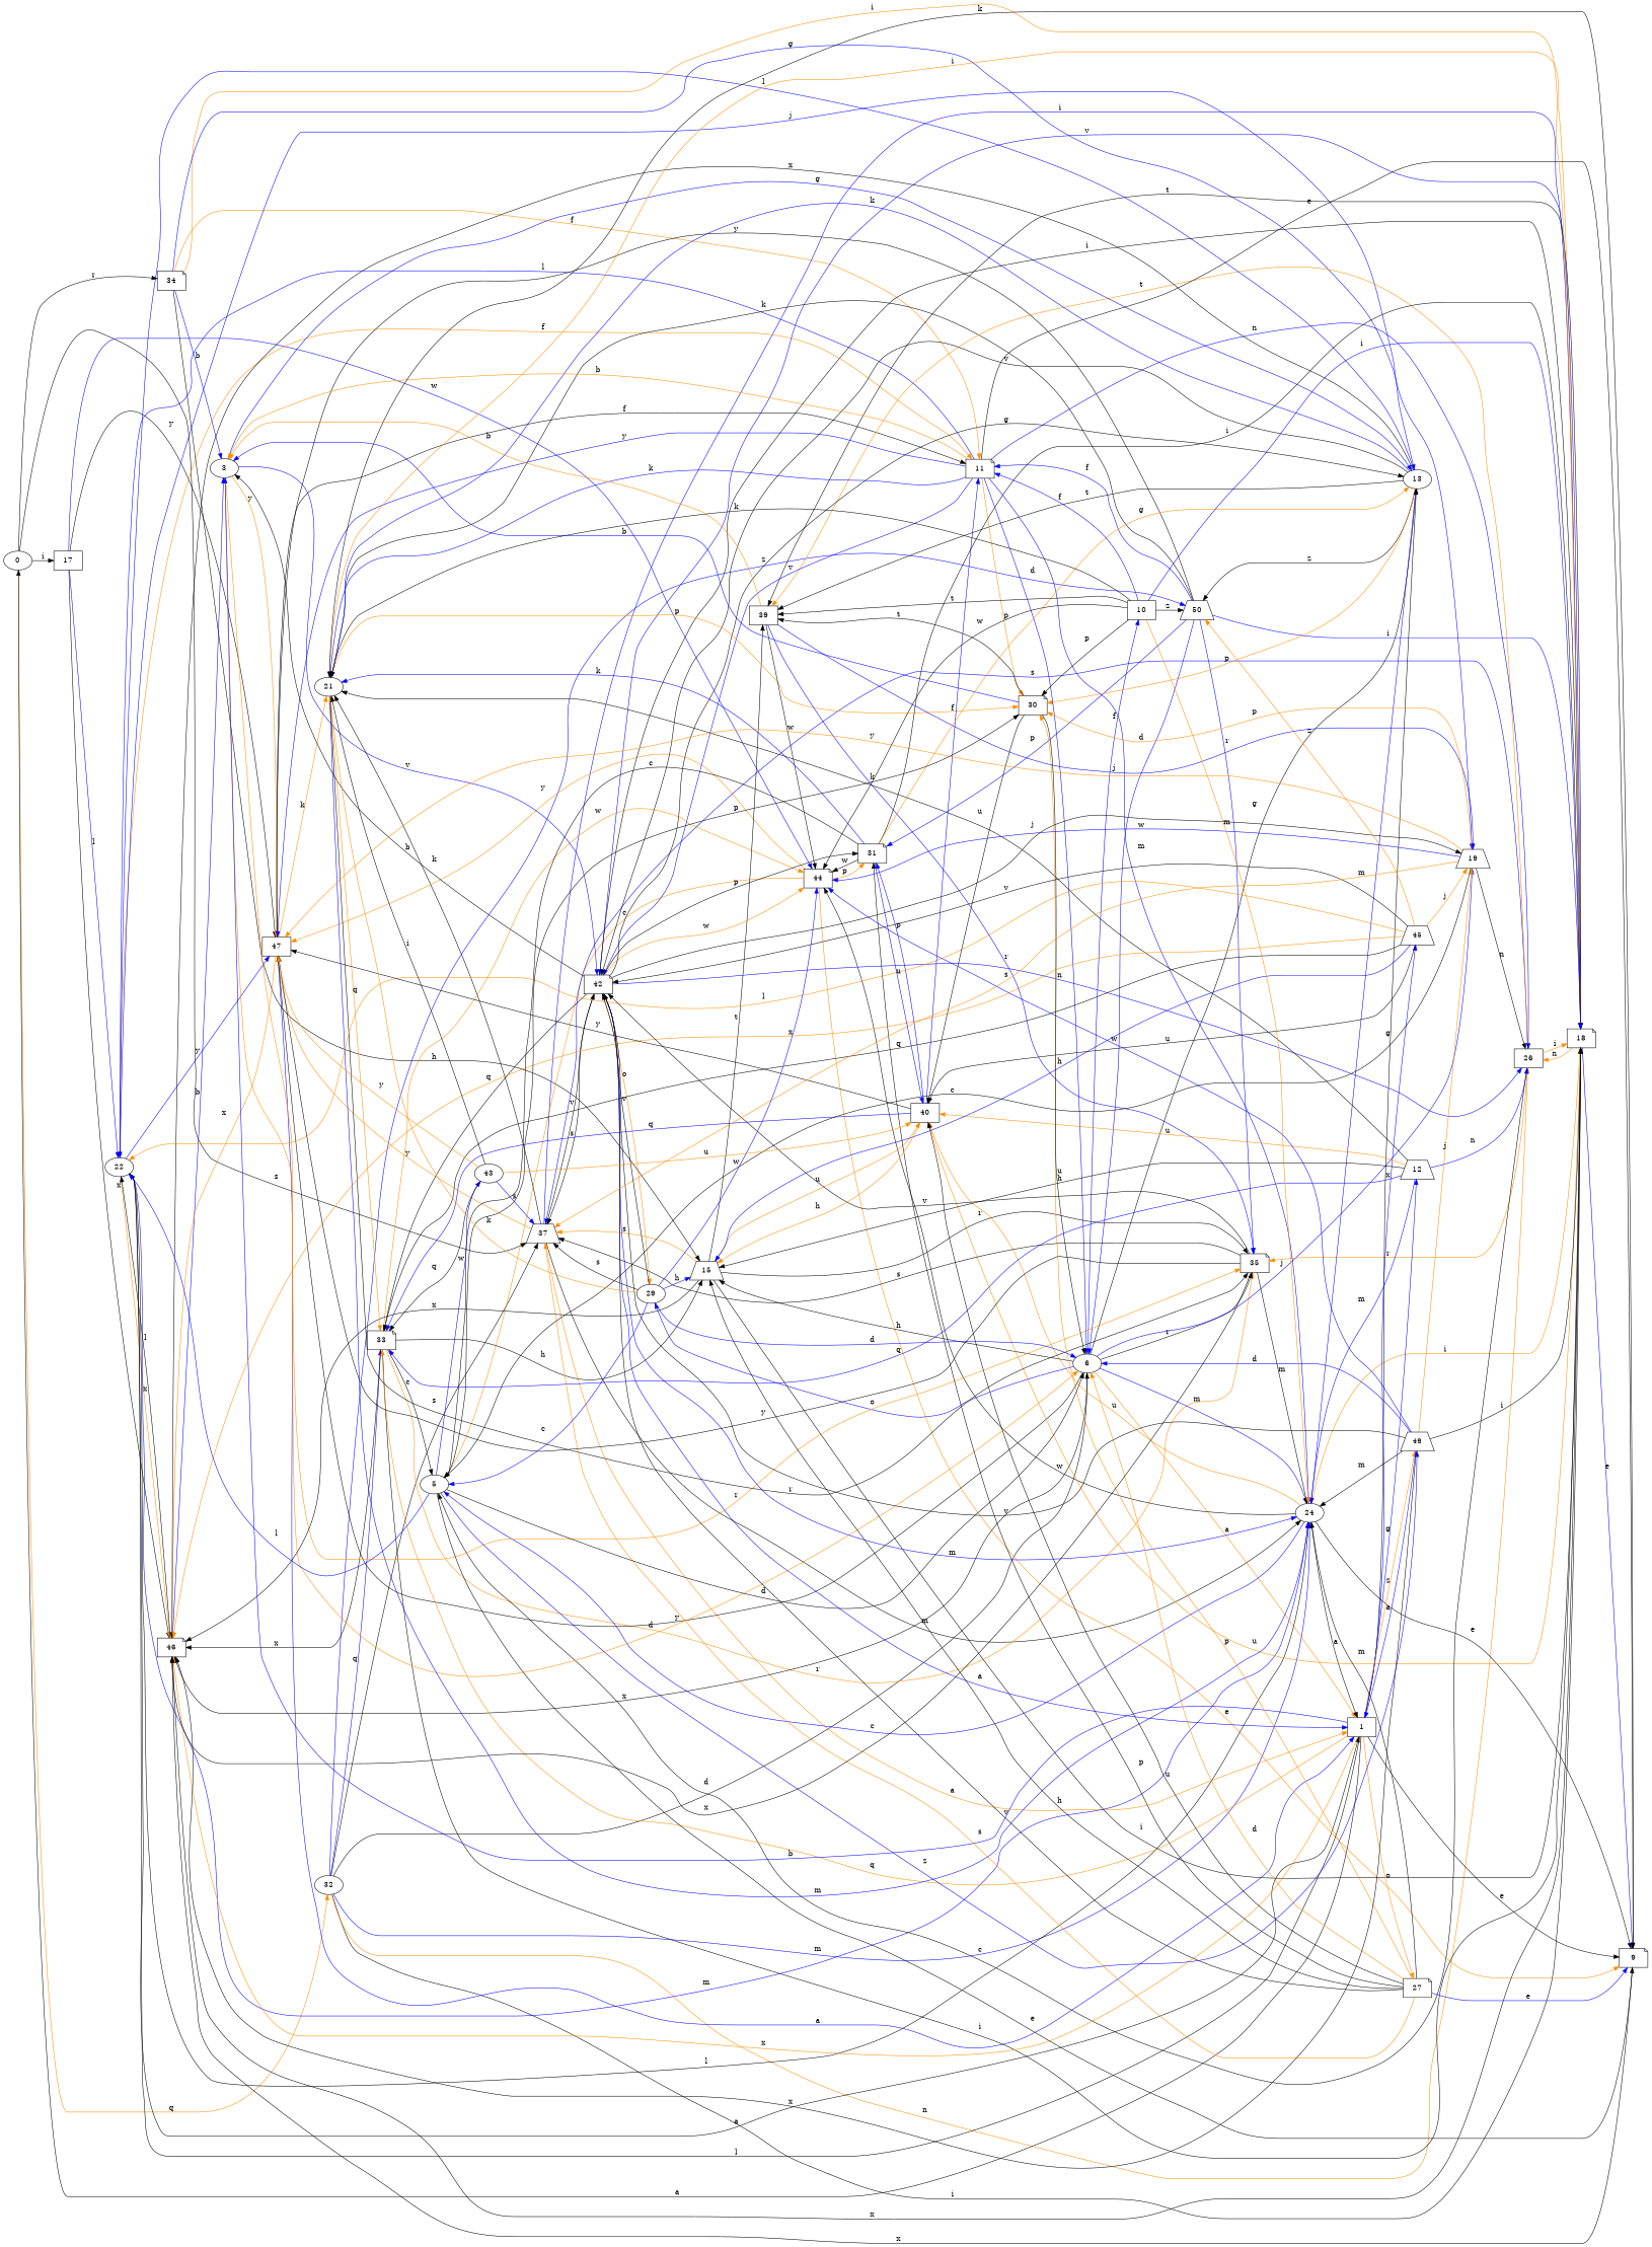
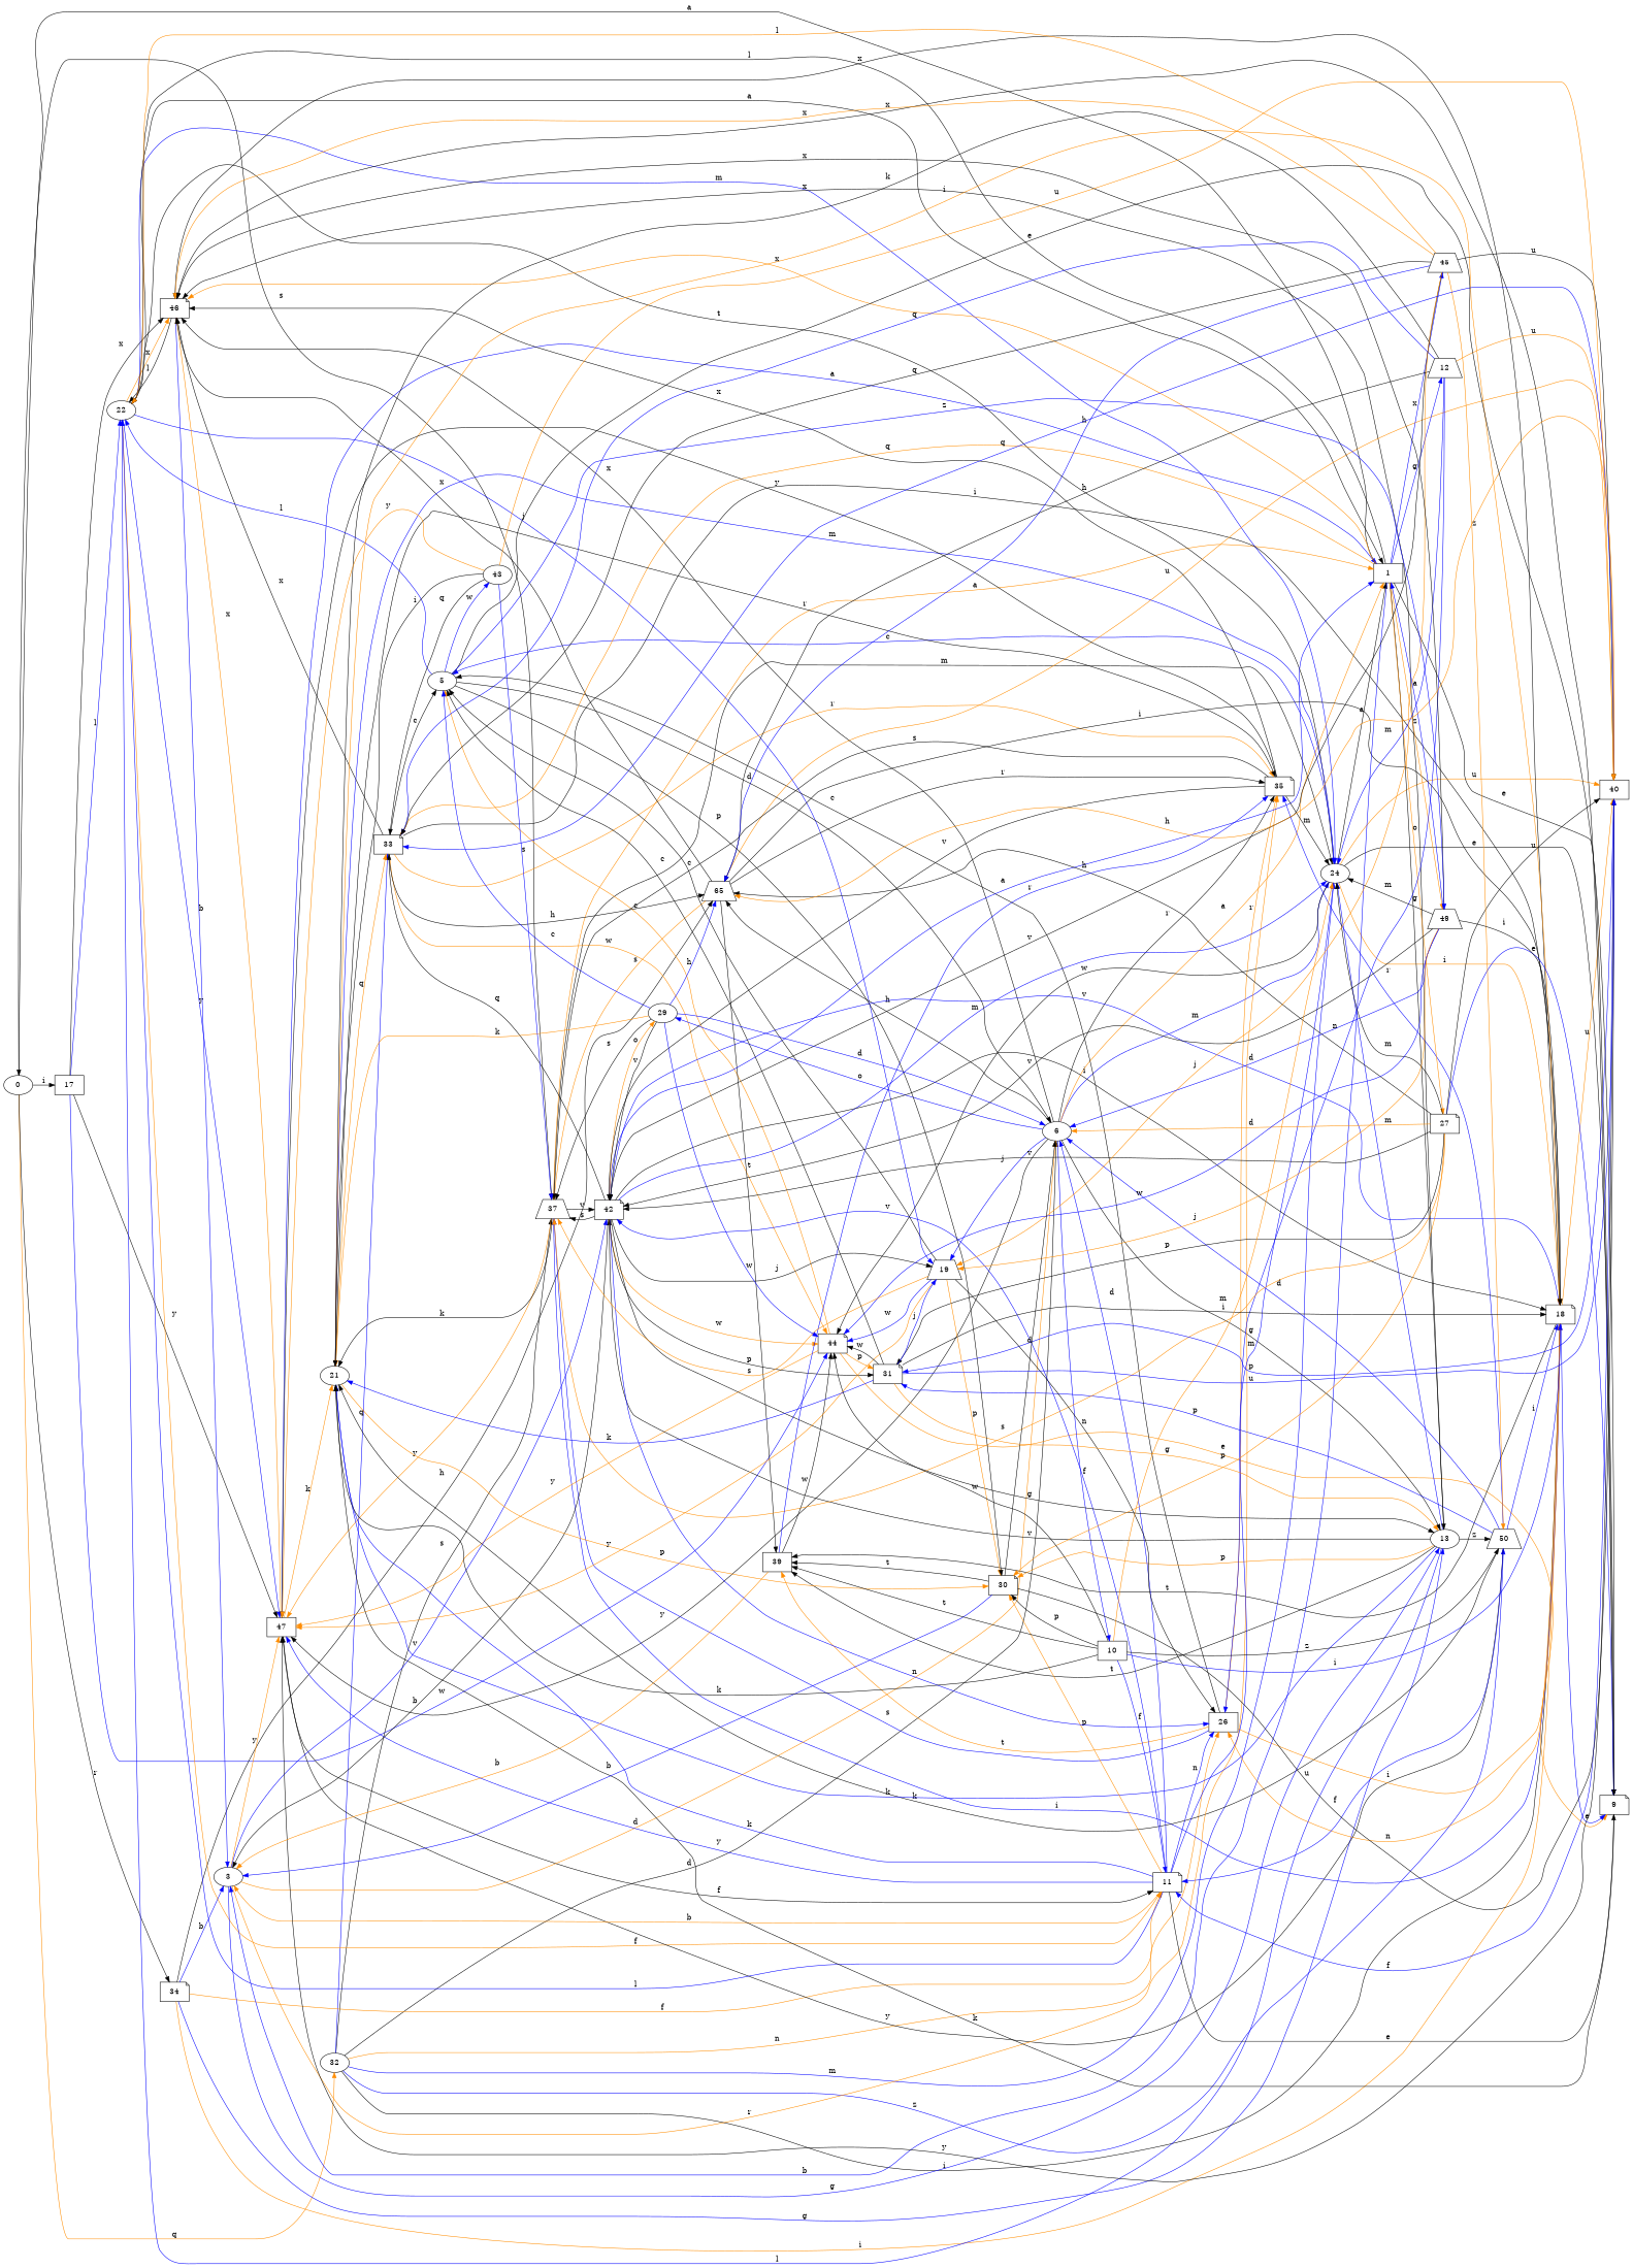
  strict digraph {
    rankdir=LR
    node [shape=note]
    edge [color=black]
    0 [shape=ellipse]
    17 [shape=box]
    32 [shape=ellipse]
    34
    37 [shape=trapezium]
    22 [shape=ellipse]
    46
    47 [shape=box]
    44
    33
    6 [shape=ellipse]
    24 [shape=ellipse]
    18
    50 [shape=trapezium]
    26 [shape=box]
    3 [shape=ellipse]
    13 [shape=ellipse]
-   15 [shape=trapezium]
+   15 [shape=trapezium label=65]
    11
    1 [shape=box]
    42
    21 [shape=ellipse]
    9
    12 [shape=trapezium]
    27
    45 [shape=trapezium]
    49 [shape=trapezium]
    35
    40 [shape=box]
    30
    39 [shape=box]
    19 [shape=trapezium]
    31
    5 [shape=ellipse]
    10 [shape=box]
    29 [shape=ellipse]
    43 [shape=ellipse]
    0 -> 17 [label=i]
    0 -> 32 [color=darkorange label=q]
    0 -> 34 [label=r]
    0 -> 37 [label=s]
    17 -> 22 [color=blue label=l]
    17 -> 46 [label=x]
    17 -> 47 [label=y]
    17 -> 44 [color=blue label=w]
    32 -> 37 [label=s]
    32 -> 33 [color=blue label=q]
    32 -> 6 [label=d]
    32 -> 24 [color=blue label=m]
    32 -> 18 [label=i]
    32 -> 50 [color=blue label=z]
    32 -> 26 [color=darkorange label=n]
    34 -> 18 [color=darkorange label=i]
    34 -> 3 [color=blue label=b]
    34 -> 13 [color=blue label=g]
    34 -> 15 [label=h]
    34 -> 11 [color=darkorange label=f]
    37 -> 47 [color=darkorange label=y]
    37 -> 24 [label=m]
    37 -> 18 [color=blue label=i]
    37 -> 1 [color=darkorange label=a]
    37 -> 42 [label=v]
    37 -> 21 [label=k]
    22 -> 46 [color=darkorange label=x]
    22 -> 47 [color=blue label=y]
    22 -> 24 [color=blue label=m]
    22 -> 11 [color=darkorange label=f]
    22 -> 1 [label=a]
    22 -> 19 [color=blue label=j]
    46 -> 22 [label=l]
    46 -> 3 [color=blue label=b]
    47 -> 46 [color=darkorange label=x]
    47 -> 11 [label=f]
    47 -> 1 [color=blue label=a]
    47 -> 21 [color=darkorange label=k]
    44 -> 47 [color=darkorange label=y]
    44 -> 9 [color=darkorange label=e]
    44 -> 31 [color=darkorange label=p]
    44 -> 5 [color=darkorange label=c]
    33 -> 46 [label=x]
    33 -> 44 [color=darkorange label=w]
    33 -> 18 [label=i]
    33 -> 15 [label=h]
    33 -> 35 [color=darkorange label=r]
    33 -> 5 [label=c]
    6 -> 46 [label=x]
    6 -> 47 [label=y]
    6 -> 24 [color=blue label=m]
    6 -> 13 [label=g]
    6 -> 15 [label=h]
    6 -> 1 [color=darkorange label=a]
    6 -> 35 [label=r]
    6 -> 19 [color=blue label=j]
    6 -> 10 [color=blue label=f]
    6 -> 29 [color=blue label=o]
-   24 -> 22 [label=l]
+   24 -> 22 [label=t]
    24 -> 44 [label=w]
    24 -> 18 [color=darkorange label=i]
    24 -> 1 [label=a]
    24 -> 9 [label=e]
    24 -> 40 [color=darkorange label=u]
    24 -> 5 [color=blue label=c]
    18 -> 46 [label=x]
    18 -> 26 [color=darkorange label=n]
    18 -> 42 [color=blue label=v]
    18 -> 9 [color=blue label=e]
    18 -> 40 [color=darkorange label=u]
    18 -> 39 [label=t]
    50 -> 47 [label=y]
    50 -> 6 [color=blue label=d]
    50 -> 18 [color=blue label=i]
    50 -> 11 [color=blue label=f]
    50 -> 21 [label=k]
    50 -> 35 [color=blue label=r]
    50 -> 31 [color=blue label=p]
    26 -> 37 [color=blue label=s]
    26 -> 18 [color=darkorange label=i]
    26 -> 35 [color=darkorange label=r]
    26 -> 39 [color=darkorange label=t]
    26 -> 5 [label=c]
    3 -> 47 [color=darkorange label=y]
    3 -> 6 [color=darkorange label=d]
    3 -> 13 [color=blue label=g]
    3 -> 42 [color=blue label=v]
    3 -> 35 [color=darkorange label=r]
    13 -> 22 [color=blue label=l]
    13 -> 46 [label=x]
    13 -> 24 [color=blue label=m]
    13 -> 50 [label=z]
    13 -> 42 [label=v]
    13 -> 21 [color=blue label=k]
    13 -> 30 [color=darkorange label=p]
    13 -> 39 [label=t]
    15 -> 37 [color=darkorange label=s]
    15 -> 46 [label=x]
    15 -> 18 [label=i]
    15 -> 35 [label=r]
    15 -> 40 [color=darkorange label=u]
    15 -> 39 [label=t]
    11 -> 22 [color=blue label=l]
    11 -> 47 [color=blue label=y]
    11 -> 6 [color=blue label=d]
    11 -> 24 [color=blue label=m]
    11 -> 26 [color=blue label=n]
    11 -> 3 [color=darkorange label=b]
    11 -> 42 [color=blue label=v]
    11 -> 21 [color=blue label=k]
    11 -> 9 [label=e]
    11 -> 30 [color=darkorange label=p]
    1 -> 0 [label=a]
    1 -> 22 [label=l]
    1 -> 46 [color=darkorange label=x]
    1 -> 33 [color=darkorange label=q]
    1 -> 3 [color=blue label=b]
    1 -> 13 [label=g]
    1 -> 9 [label=e]
    1 -> 12 [color=blue label=g]
    1 -> 27 [color=darkorange label=o]
    1 -> 45 [color=blue label=x]
    1 -> 49 [color=darkorange label=z]
    42 -> 37 [label=s]
    42 -> 44 [color=darkorange label=w]
    42 -> 33 [label=q]
    42 -> 24 [color=blue label=m]
    42 -> 18 [label=i]
    42 -> 26 [color=blue label=n]
    42 -> 3 [label=b]
    42 -> 13 [label=g]
    42 -> 1 [color=blue label=a]
    42 -> 19 [label=j]
    42 -> 31 [label=p]
    42 -> 29 [color=darkorange label=o]
    21 -> 33 [color=darkorange label=q]
    21 -> 24 [color=blue label=m]
    21 -> 18 [color=darkorange label=i]
    21 -> 35 [label=r]
    21 -> 30 [color=darkorange label=p]
    9 -> 46 [label=x]
    9 -> 21 [label=k]
    12 -> 33 [color=blue label=q]
    12 -> 24 [color=blue label=m]
    12 -> 26 [color=blue label=n]
    12 -> 15 [label=h]
    12 -> 21 [label=k]
    12 -> 40 [color=darkorange label=u]
    27 -> 37 [color=darkorange label=s]
    27 -> 6 [color=darkorange label=d]
    27 -> 24 [label=m]
    27 -> 15 [label=h]
    27 -> 42 [label=v]
    27 -> 9 [color=blue label=e]
    27 -> 40 [label=u]
    27 -> 30 [color=darkorange label=p]
    27 -> 31 [label=p]
    45 -> 22 [color=darkorange label=l]
    45 -> 46 [color=darkorange label=x]
    45 -> 33 [label=q]
    45 -> 50 [color=darkorange label=z]
    45 -> 15 [color=blue label=h]
    45 -> 42 [label=v]
    45 -> 40 [label=u]
    45 -> 19 [color=darkorange label=j]
    49 -> 46 [label=x]
    49 -> 44 [color=blue label=w]
    49 -> 6 [color=blue label=d]
    49 -> 24 [label=m]
    49 -> 18 [label=i]
    49 -> 1 [color=blue label=a]
    49 -> 42 [label=v]
    49 -> 19 [color=darkorange label=j]
    35 -> 37 [label=s]
    35 -> 46 [label=x]
    35 -> 47 [label=y]
    35 -> 24 [label=m]
    35 -> 42 [label=v]
    40 -> 47 [label=y]
    40 -> 33 [color=blue label=q]
    40 -> 15 [color=darkorange label=h]
    40 -> 11 [color=blue label=f]
    40 -> 31 [color=blue label=p]
-   30 -> 6 [label=u]
+   30 -> 6 [label=d]
    30 -> 3 [color=blue label=b]
    30 -> 40 [label=u]
    30 -> 39 [label=t]
    39 -> 44 [label=w]
    39 -> 3 [color=darkorange label=b]
    39 -> 35 [color=blue label=r]
-   39 -> 19 [color=blue label=j]
+   31 -> 19 [color=blue label=j]
    19 -> 37 [color=darkorange label=s]
    19 -> 47 [color=darkorange label=y]
    19 -> 44 [color=blue label=w]
    19 -> 26 [label=n]
    19 -> 30 [color=darkorange label=p]
    19 -> 5 [label=c]
    31 -> 44 [label=w]
    31 -> 18 [label=i]
    31 -> 13 [color=darkorange label=g]
    31 -> 21 [color=blue label=k]
    31 -> 40 [color=blue label=u]
    31 -> 5 [label=c]
    5 -> 22 [color=blue label=l]
    5 -> 6 [label=d]
    5 -> 9 [label=e]
    5 -> 49 [color=blue label=z]
    5 -> 30 [label=p]
    5 -> 43 [color=blue label=w]
    10 -> 44 [label=w]
    10 -> 24 [color=darkorange label=m]
    10 -> 18 [color=blue label=i]
    10 -> 50 [label=z]
    10 -> 11 [color=blue label=f]
    10 -> 21 [label=k]
    10 -> 30 [label=p]
    10 -> 39 [label=t]
    29 -> 37 [label=s]
    29 -> 44 [color=blue label=w]
    29 -> 6 [color=blue label=d]
    29 -> 15 [color=blue label=h]
    29 -> 42 [label=v]
    29 -> 21 [color=darkorange label=k]
    29 -> 5 [color=blue label=c]
    43 -> 37 [color=blue label=s]
    43 -> 47 [color=darkorange label=y]
    43 -> 33 [label=q]
    43 -> 21 [label=i]
    43 -> 40 [color=darkorange label=u]
  }
